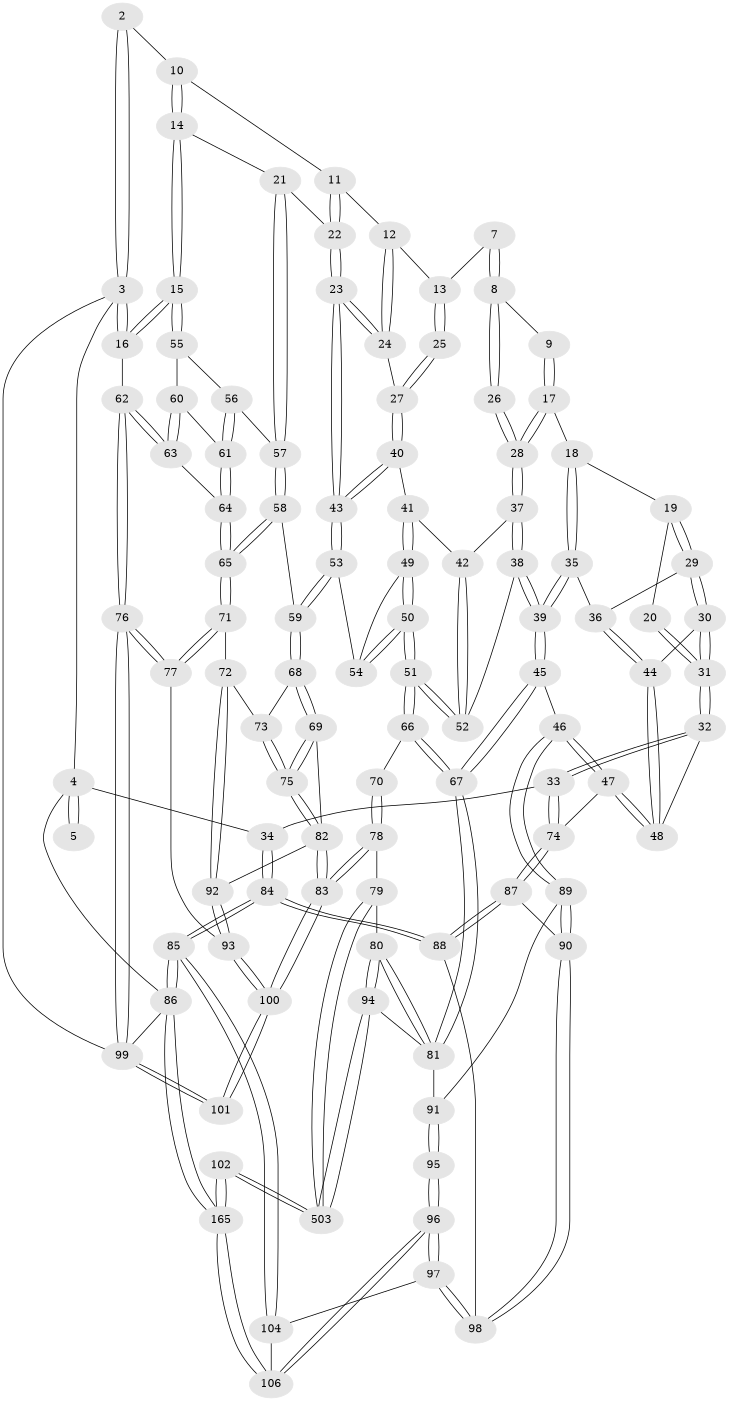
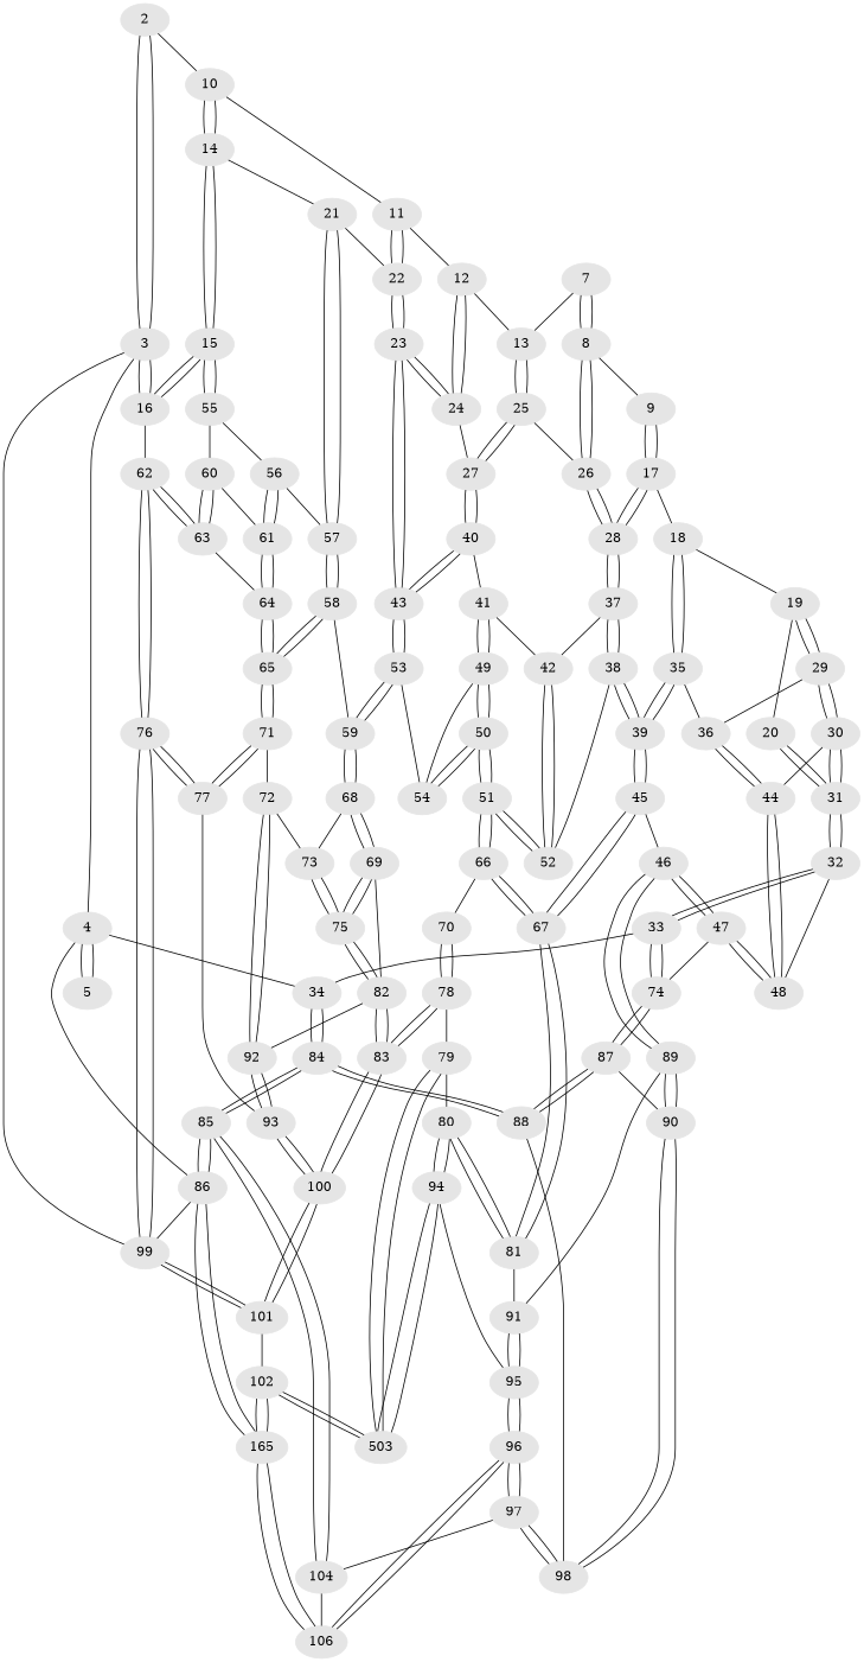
  graph {
    node [color=gray90 style=filled]
    2
    3
    10
    7
    8
    13
    4
    16
    99
    11
    14
    5
    34
    86
    62
    101
    84
    n18 [label=165]
    20
    31
    9
    17
    26
    25
    28
    18
    12
    22
    15
    21
    24
    23
    27
    55
    57
    56
    60
    63
    76
    19
    35
    37
    29
    36
    39
    30
    32
    58
    43
    53
    40
    41
    38
    42
    44
    48
    33
    74
    87
    85
    88
    45
    52
    46
    67
    49
    50
    54
    59
    47
    89
    81
    91
    90
    51
    66
    70
    68
    61
    64
    65
    71
    69
    73
    77
    72
    78
    75
    82
    79
    83
    92
    93
    100
    80
    n96 [label=503]
    94
    95
    104
    98
    106
    96
    97
    102
    2 -- 3
    2 -- 3
    2 -- 10
    3 -- 4
    3 -- 16
    3 -- 16
    3 -- 99
    10 -- 11
    10 -- 14
    10 -- 14
    7 -- 8
    7 -- 8
    7 -- 13
    8 -- 9
    8 -- 26
    8 -- 26
    13 -- 25
    13 -- 25
    4 -- 5
    4 -- 5
    4 -- 34
    4 -- 86
    16 -- 62
    99 -- 101
    99 -- 101
    11 -- 12
    11 -- 22
    11 -- 22
    14 -- 15
    14 -- 15
    14 -- 21
    34 -- 84
    34 -- 84
    86 -- 99
    86 -- n18
    86 -- n18
    62 -- 63
    62 -- 63
    62 -- 76
    62 -- 76
+   101 -- 102
    84 -- 85
    84 -- 85
    84 -- 88
    84 -- 88
    n18 -- 106
    n18 -- 106
    20 -- 31
    20 -- 31
    31 -- 32
    31 -- 32
    9 -- 17
    9 -- 17
    17 -- 28
    17 -- 28
    17 -- 18
    26 -- 28
    26 -- 28
+   25 -- 26
    25 -- 27
    25 -- 27
    28 -- 37
    28 -- 37
    18 -- 19
    18 -- 35
    18 -- 35
    12 -- 13
    12 -- 24
    12 -- 24
    22 -- 23
    22 -- 23
    15 -- 16
    15 -- 16
    15 -- 55
    15 -- 55
    21 -- 22
    21 -- 57
    21 -- 57
    24 -- 27
    23 -- 24
    23 -- 24
    23 -- 43
    23 -- 43
    27 -- 40
    27 -- 40
    55 -- 56
    55 -- 60
    57 -- 58
    57 -- 58
    56 -- 57
    56 -- 61
    56 -- 61
    60 -- 63
    60 -- 63
    60 -- 61
    63 -- 64
    76 -- 99
    76 -- 99
    76 -- 77
    76 -- 77
    19 -- 20
    19 -- 29
    19 -- 29
    35 -- 36
    35 -- 39
    35 -- 39
    37 -- 38
    37 -- 38
    37 -- 42
    29 -- 36
    29 -- 30
    29 -- 30
    36 -- 44
    36 -- 44
    39 -- 45
    39 -- 45
    30 -- 31
    30 -- 31
    30 -- 44
    32 -- 48
    32 -- 33
    32 -- 33
    58 -- 59
    58 -- 65
    58 -- 65
    43 -- 53
    43 -- 53
    53 -- 54
    53 -- 59
    53 -- 59
    40 -- 43
    40 -- 43
    40 -- 41
    41 -- 42
    41 -- 49
    41 -- 49
    38 -- 39
    38 -- 39
    38 -- 52
    42 -- 52
    42 -- 52
    44 -- 48
    44 -- 48
    33 -- 34
    33 -- 74
    33 -- 74
    74 -- 87
    74 -- 87
    87 -- 88
    87 -- 88
    87 -- 90
    85 -- 86
    85 -- 86
    85 -- 104
    85 -- 104
    88 -- 98
    45 -- 46
    45 -- 67
    45 -- 67
    46 -- 47
    46 -- 47
    46 -- 89
    46 -- 89
    67 -- 81
    67 -- 81
    49 -- 50
    49 -- 50
    49 -- 54
    50 -- 54
    50 -- 54
    50 -- 51
    50 -- 51
    59 -- 68
    59 -- 68
    47 -- 48
    47 -- 48
    47 -- 74
    89 -- 91
    89 -- 90
    89 -- 90
    81 -- 91
    91 -- 95
    91 -- 95
    90 -- 98
    90 -- 98
    51 -- 52
    51 -- 52
    51 -- 66
    51 -- 66
    66 -- 67
    66 -- 67
    66 -- 70
    70 -- 78
    70 -- 78
    68 -- 69
    68 -- 69
    68 -- 73
    61 -- 64
    61 -- 64
    64 -- 65
    64 -- 65
    65 -- 71
    65 -- 71
    71 -- 77
    71 -- 77
    71 -- 72
    69 -- 75
    69 -- 75
    69 -- 82
    73 -- 75
    73 -- 75
    77 -- 93
    72 -- 73
    72 -- 92
    72 -- 92
    78 -- 79
    78 -- 83
    78 -- 83
    75 -- 82
    75 -- 82
    82 -- 83
    82 -- 83
    82 -- 92
    79 -- 80
    79 -- n96
    79 -- n96
    83 -- 100
    83 -- 100
    92 -- 93
    92 -- 93
    93 -- 100
    93 -- 100
    100 -- 101
    100 -- 101
    80 -- 81
    80 -- 81
    80 -- 94
    80 -- 94
    94 -- n96
    94 -- n96
-   94 -- 81
+   94 -- 95
    95 -- 96
    95 -- 96
    104 -- 106
    96 -- 106
    96 -- 106
    96 -- 97
    96 -- 97
    97 -- 104
    97 -- 98
    97 -- 98
    102 -- n18
    102 -- n18
    102 -- n96
    102 -- n96
  }
